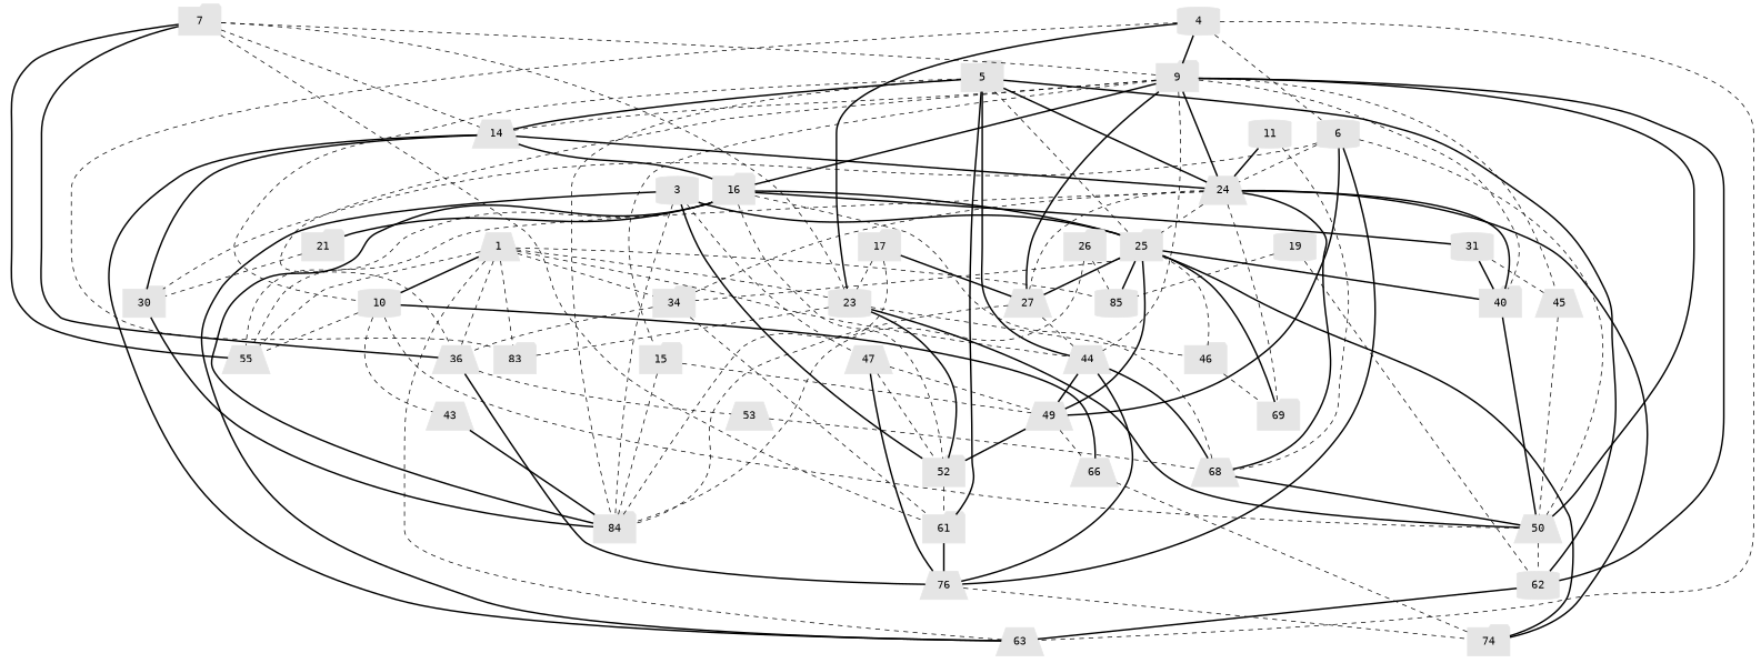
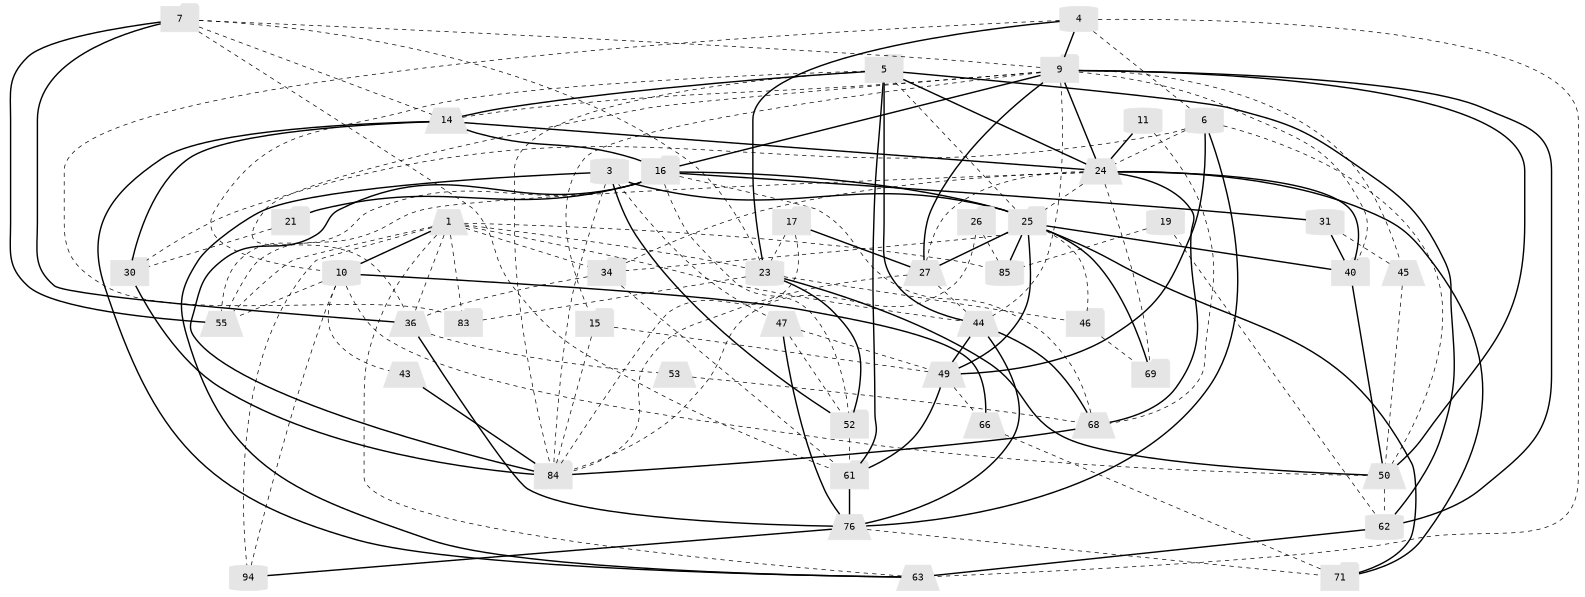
  graph {
    fontname="DejaVu Sans Mono"
    node [color=gray90 fontname="DejaVu Sans Mono" shape=folder style=filled]
    edge [fontname="DejaVu Sans Mono" style=dashed]
    1 [shape=trapezium super="+2"]
    10 [shape=cylinder super="+37"]
    23 [shape=cylinder super="+56+28"]
    34 [super="+41"]
    36 [shape=trapezium super="+57"]
    44 [shape=trapezium super="+59"]
    55 [shape=trapezium]
    63 [shape=trapezium super="+70"]
    83
    85 [shape=cylinder]
+   94 [shape=cylinder super="+96"]
    50 [shape=trapezium super="+72+75+54"]
    43 [shape=trapezium]
    66 [shape=trapezium]
    52
    46
    61 [super="+89"]
    n18 [label=76 shape=trapezium super="+78"]
    53 [shape=trapezium]
    49 [shape=trapezium super="+81"]
    68 [shape=trapezium]
    3 [shape=cylinder super="+77+12"]
    25 [super="+80+51+33"]
    47 [shape=trapezium]
    84 [super="+91"]
    27 [shape=trapezium super="+67"]
    40 [super="+76"]
    69
-   74
+   74 [label=71]
    4 [shape=cylinder super="+48+13"]
    6 [shape=cylinder super="+29"]
    9 [super="+22"]
    24 [shape=trapezium super="+39+79+60"]
    30 [super="+93"]
    14 [shape=trapezium super="+71+18"]
    62 [shape=cylinder]
    15
    16 [super="+95+92"]
    45 [shape=trapezium]
    5 [super="+58+38"]
    7 [super="+65"]
    21
    31 [shape=cylinder]
    11 [shape=cylinder]
    17
    19 [shape=cylinder]
    26
    1 -- 10 [style=bold]
    1 -- 23 [weight=2]
    1 -- 34
    1 -- 36
    1 -- 44
    1 -- 55
    1 -- 63
    1 -- 83
    1 -- 85
+   1 -- 94
    10 -- 55
+   10 -- 94
    10 -- 50
    10 -- 43
    10 -- 66 [style=bold]
    23 -- 83
    23 -- 50 [style=bold]
    23 -- 52 [style=bold]
    23 -- 46
    34 -- 36
    34 -- 61
    36 -- n18 [style=bold]
    36 -- 53
    44 -- n18 [style=bold]
    44 -- 49 [style=bold]
    44 -- 68 [style=bold]
    50 -- 62
    43 -- 84 [style=bold]
    66 -- 74
    52 -- 61
    46 -- 69
    61 -- n18 [style=bold]
+   n18 -- 94 [style=bold]
    n18 -- 74
    53 -- 68
    49 -- 66
-   49 -- 52 [style=bold]
-   68 -- 50 [style=bold]
+   49 -- 61 [style=bold]
+   68 -- 84 [style=bold]
    3 -- 63 [style=bold]
    3 -- 52 [style=bold]
    3 -- 25 [style=bold]
    3 -- 47
    3 -- 84
    25 -- 34
    25 -- 85 [style=bold]
    25 -- 46
    25 -- 49 [style=bold]
    25 -- 27 [style=bold]
    25 -- 40 [style=bold]
    25 -- 69 [style=bold]
    25 -- 74 [style=bold]
    47 -- 52
    47 -- n18 [style=bold]
    47 -- 49
    27 -- 44
    27 -- 84
    40 -- 50 [style=bold]
    4 -- 23 [style=bold]
    4 -- 63 [weight=2]
    4 -- 83
    4 -- 6
    4 -- 9 [style=bold]
    6 -- 50 [weight=2]
    6 -- n18 [style=bold]
    6 -- 49 [style=bold]
    6 -- 24
    6 -- 30
    9 -- 36
    9 -- 44
    9 -- 50 [style=bold]
    9 -- 27 [style=bold]
    9 -- 40
    9 -- 24 [style=bold]
    9 -- 14
    9 -- 62 [style=bold]
    9 -- 15
    9 -- 16 [style=bold]
    9 -- 45
    24 -- 34
    24 -- 55
    24 -- 68 [style=bold]
    24 -- 25 [weight=2]
    24 -- 27
    24 -- 40 [style=bold]
    24 -- 69
    24 -- 74 [style=bold]
    30 -- 84 [style=bold]
    14 -- 63 [style=bold]
    14 -- 24 [style=bold]
    14 -- 30 [style=bold weight=2]
    14 -- 16 [style=bold]
    62 -- 63 [style=bold]
    15 -- 49
    15 -- 84
    16 -- 55
    16 -- 52
    16 -- 68
    16 -- 25 [style=bold]
    16 -- 84 [style=bold]
    16 -- 21 [style=bold]
    16 -- 31 [style=bold]
    45 -- 50
    5 -- 10
    5 -- 44 [style=bold]
    5 -- 61 [style=bold]
    5 -- 25
    5 -- 84
    5 -- 24 [style=bold weight=3]
    5 -- 14 [style=bold weight=2]
    5 -- 62 [style=bold]
    7 -- 23
    7 -- 36 [style=bold]
    7 -- 55 [style=bold]
    7 -- 61
    7 -- 9
    7 -- 14
    21 -- 30
    31 -- 40 [style=bold]
    31 -- 45
    11 -- 68
    11 -- 24 [style=bold]
    17 -- 23
    17 -- 84
    17 -- 27 [style=bold]
    19 -- 85
    19 -- 62
    26 -- 85
    26 -- 84
  }
